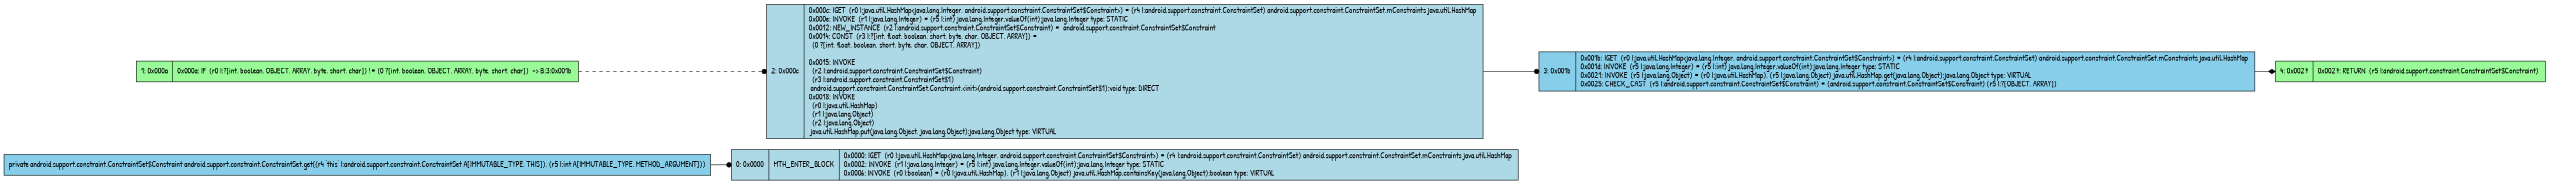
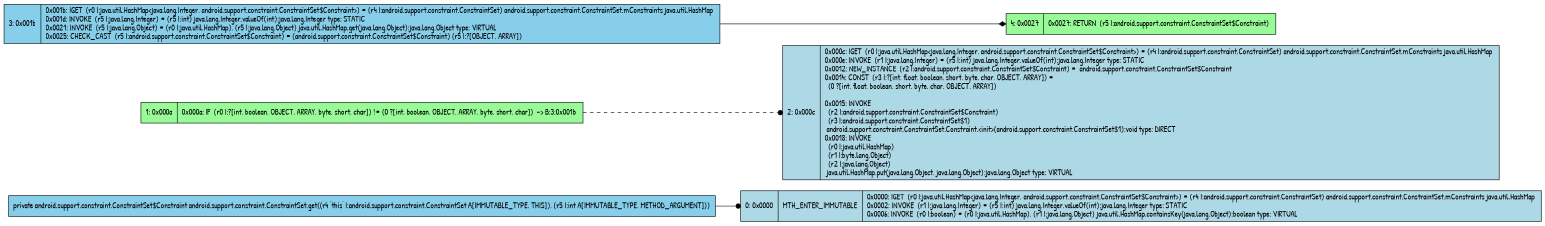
  digraph {
    fontname="Patrick Hand"
    rankdir=LR
    node [fillcolor=lightblue fontname="Patrick Hand" shape=record style=filled]
    edge [arrowhead=dot fontname="Patrick Hand"]
-   n1 [label="{0\:\ 0x0000|MTH_ENTER_BLOCK\l|0x0000: IGET  (r0 I:java.util.HashMap\<java.lang.Integer, android.support.constraint.ConstraintSet$Constraint\>) = (r4 I:android.support.constraint.ConstraintSet) android.support.constraint.ConstraintSet.mConstraints java.util.HashMap \l0x0002: INVOKE  (r1 I:java.lang.Integer) = (r5 I:int) java.lang.Integer.valueOf(int):java.lang.Integer type: STATIC \l0x0006: INVOKE  (r0 I:boolean) = (r0 I:java.util.HashMap), (r1 I:java.lang.Object) java.util.HashMap.containsKey(java.lang.Object):boolean type: VIRTUAL \l}"]
+   n1 [label="{0\:\ 0x0000|MTH_ENTER_IMMUTABLE\l|0x0000: IGET  (r0 I:java.util.HashMap\<java.lang.Integer, android.support.constraint.ConstraintSet$Constraint\>) = (r4 I:android.support.constraint.ConstraintSet) android.support.constraint.ConstraintSet.mConstraints java.util.HashMap \l0x0002: INVOKE  (r1 I:java.lang.Integer) = (r5 I:int) java.lang.Integer.valueOf(int):java.lang.Integer type: STATIC \l0x0006: INVOKE  (r0 I:boolean) = (r0 I:java.util.HashMap), (r1 I:java.lang.Object) java.util.HashMap.containsKey(java.lang.Object):boolean type: VIRTUAL \l}"]
    n2 [fillcolor=palegreen label="{1\:\ 0x000a|0x000a: IF  (r0 I:?[int, boolean, OBJECT, ARRAY, byte, short, char]) != (0 ?[int, boolean, OBJECT, ARRAY, byte, short, char])  \-\> B:3:0x001b \l}"]
-   n3 [label="{2\:\ 0x000c|0x000c: IGET  (r0 I:java.util.HashMap\<java.lang.Integer, android.support.constraint.ConstraintSet$Constraint\>) = (r4 I:android.support.constraint.ConstraintSet) android.support.constraint.ConstraintSet.mConstraints java.util.HashMap \l0x000e: INVOKE  (r1 I:java.lang.Integer) = (r5 I:int) java.lang.Integer.valueOf(int):java.lang.Integer type: STATIC \l0x0012: NEW_INSTANCE  (r2 I:android.support.constraint.ConstraintSet$Constraint) =  android.support.constraint.ConstraintSet$Constraint \l0x0014: CONST  (r3 I:?[int, float, boolean, short, byte, char, OBJECT, ARRAY]) = \l  (0 ?[int, float, boolean, short, byte, char, OBJECT, ARRAY])\l \l0x0015: INVOKE  \l  (r2 I:android.support.constraint.ConstraintSet$Constraint)\l  (r3 I:android.support.constraint.ConstraintSet$1)\l android.support.constraint.ConstraintSet.Constraint.\<init\>(android.support.constraint.ConstraintSet$1):void type: DIRECT \l0x0018: INVOKE  \l  (r0 I:java.util.HashMap)\l  (r1 I:java.lang.Object)\l  (r2 I:java.lang.Object)\l java.util.HashMap.put(java.lang.Object, java.lang.Object):java.lang.Object type: VIRTUAL \l}"]
+   n3 [label="{2\:\ 0x000c|0x000c: IGET  (r0 I:java.util.HashMap\<java.lang.Integer, android.support.constraint.ConstraintSet$Constraint\>) = (r4 I:android.support.constraint.ConstraintSet) android.support.constraint.ConstraintSet.mConstraints java.util.HashMap \l0x000e: INVOKE  (r1 I:java.lang.Integer) = (r5 I:int) java.lang.Integer.valueOf(int):java.lang.Integer type: STATIC \l0x0012: NEW_INSTANCE  (r2 I:android.support.constraint.ConstraintSet$Constraint) =  android.support.constraint.ConstraintSet$Constraint \l0x0014: CONST  (r3 I:?[int, float, boolean, short, byte, char, OBJECT, ARRAY]) = \l  (0 ?[int, float, boolean, short, byte, char, OBJECT, ARRAY])\l \l0x0015: INVOKE  \l  (r2 I:android.support.constraint.ConstraintSet$Constraint)\l  (r3 I:android.support.constraint.ConstraintSet$1)\l android.support.constraint.ConstraintSet.Constraint.\<init\>(android.support.constraint.ConstraintSet$1):void type: DIRECT \l0x0018: INVOKE  \l  (r0 I:java.util.HashMap)\l  (r1 I:byte.lang.Object)\l  (r2 I:java.lang.Object)\l java.util.HashMap.put(java.lang.Object, java.lang.Object):java.lang.Object type: VIRTUAL \l}"]
    n4 [fillcolor=skyblue label="{3\:\ 0x001b|0x001b: IGET  (r0 I:java.util.HashMap\<java.lang.Integer, android.support.constraint.ConstraintSet$Constraint\>) = (r4 I:android.support.constraint.ConstraintSet) android.support.constraint.ConstraintSet.mConstraints java.util.HashMap \l0x001d: INVOKE  (r5 I:java.lang.Integer) = (r5 I:int) java.lang.Integer.valueOf(int):java.lang.Integer type: STATIC \l0x0021: INVOKE  (r5 I:java.lang.Object) = (r0 I:java.util.HashMap), (r5 I:java.lang.Object) java.util.HashMap.get(java.lang.Object):java.lang.Object type: VIRTUAL \l0x0025: CHECK_CAST  (r5 I:android.support.constraint.ConstraintSet$Constraint) = (android.support.constraint.ConstraintSet$Constraint) (r5 I:?[OBJECT, ARRAY]) \l}"]
    n5 [fillcolor=palegreen label="{4\:\ 0x0027|0x0027: RETURN  (r5 I:android.support.constraint.ConstraintSet$Constraint) \l}"]
    n6 [fillcolor=skyblue label="{private android.support.constraint.ConstraintSet$Constraint android.support.constraint.ConstraintSet.get((r4 'this' I:android.support.constraint.ConstraintSet A[IMMUTABLE_TYPE, THIS]), (r5 I:int A[IMMUTABLE_TYPE, METHOD_ARGUMENT])) }"]
    n2 -> n3 [style=dashed]
-   n3 -> n4
    n4 -> n5 [arrowhead=diamond]
    n6 -> n1
  }
